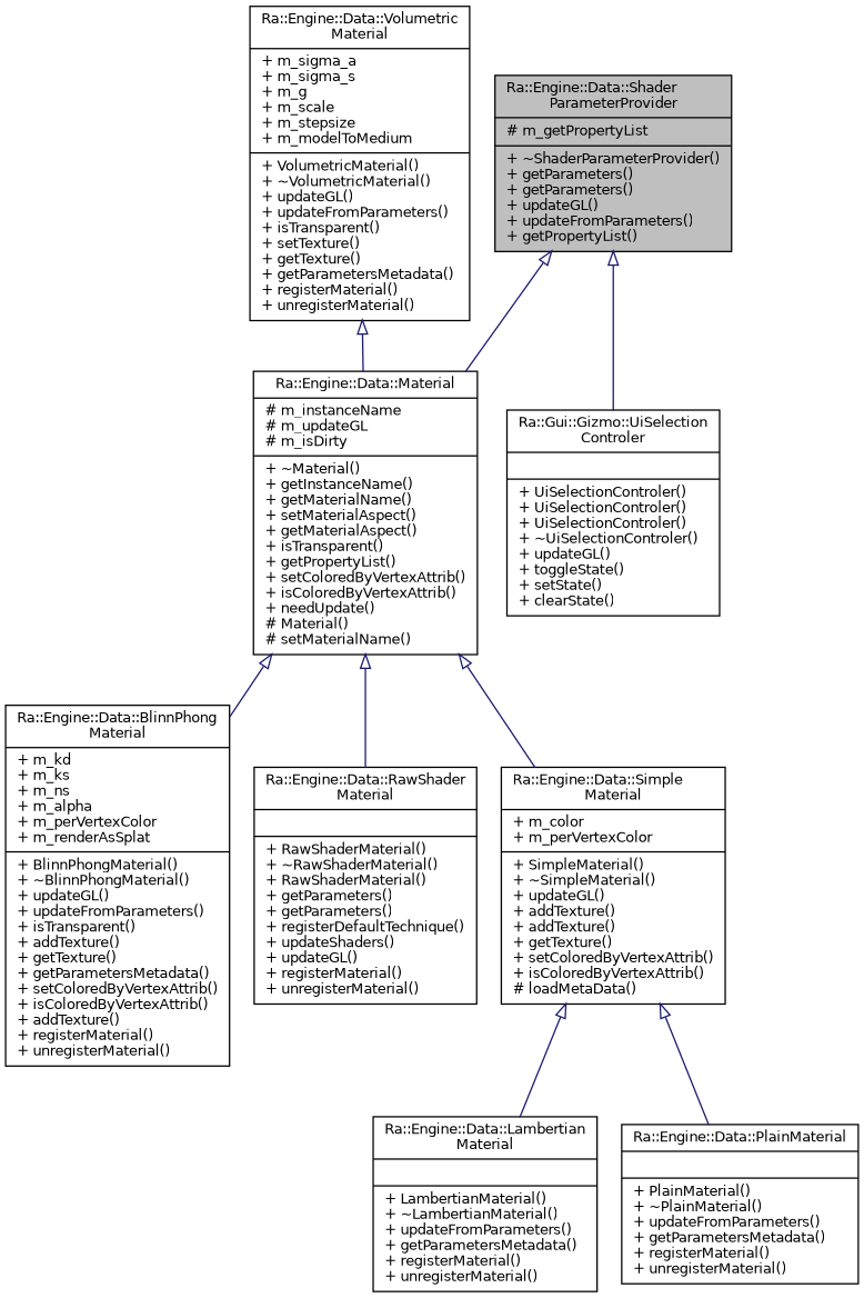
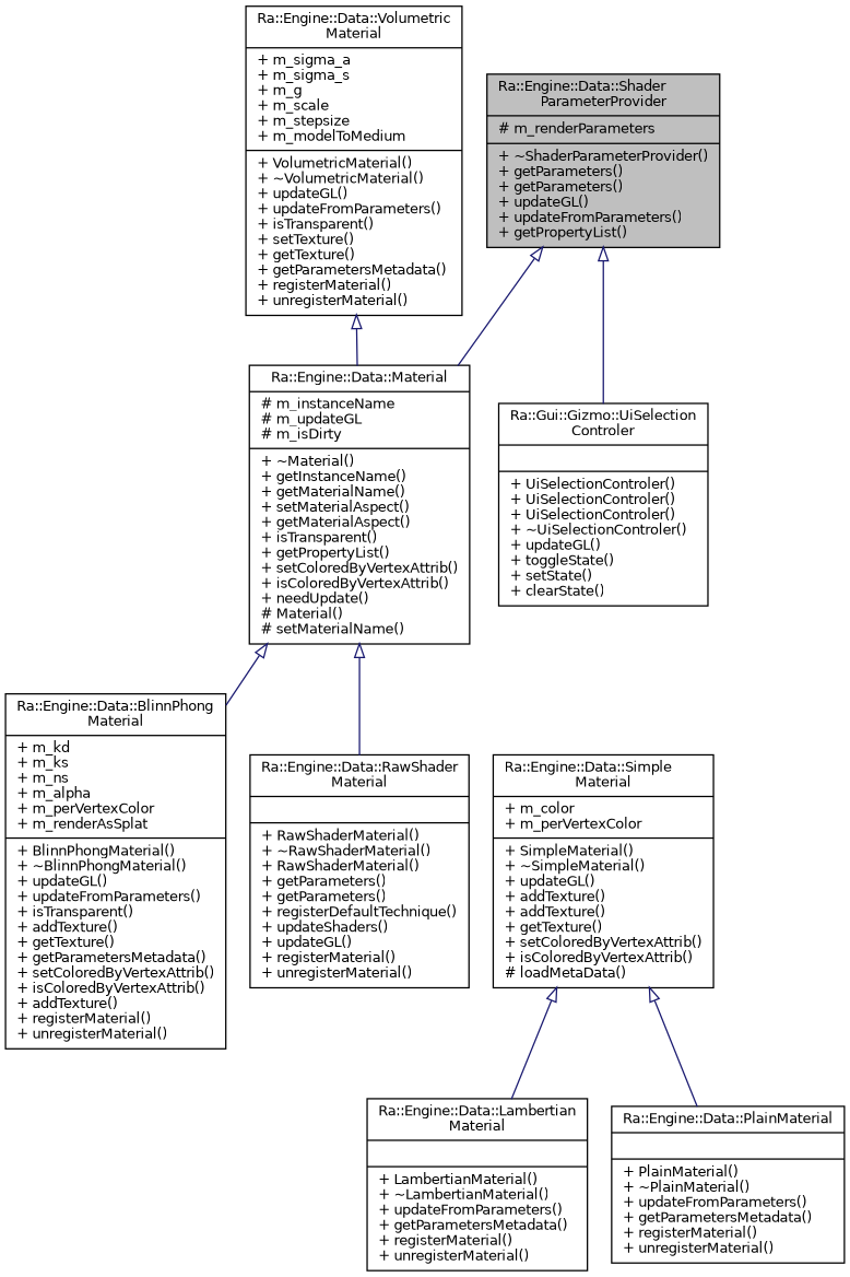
  digraph {
    node [color=black fillcolor=white fontname=Helvetica fontsize=10 shape=record style=filled]
    edge [arrowtail=onormal color=midnightblue dir=back fontname=Helvetica fontsize=10 labelfontname=Helvetica labelfontsize=10 style=solid]
-   n1 [fillcolor=grey75 fontcolor=black height=0.2 label="{Ra::Engine::Data::Shader\lParameterProvider\n|# m_getPropertyList\l|+ ~ShaderParameterProvider()\l+ getParameters()\l+ getParameters()\l+ updateGL()\l+ updateFromParameters()\l+ getPropertyList()\l}" width=0.4]
+   n1 [fillcolor=grey75 fontcolor=black height=0.2 label="{Ra::Engine::Data::Shader\lParameterProvider\n|# m_renderParameters\l|+ ~ShaderParameterProvider()\l+ getParameters()\l+ getParameters()\l+ updateGL()\l+ updateFromParameters()\l+ getPropertyList()\l}" width=0.4]
    n2 [height=0.2 label="{Ra::Engine::Data::Material\n|# m_instanceName\l# m_updateGL\l# m_isDirty\l|+ ~Material()\l+ getInstanceName()\l+ getMaterialName()\l+ setMaterialAspect()\l+ getMaterialAspect()\l+ isTransparent()\l+ getPropertyList()\l+ setColoredByVertexAttrib()\l+ isColoredByVertexAttrib()\l+ needUpdate()\l# Material()\l# setMaterialName()\l}" width=0.4]
    n3 [height=0.2 label="{Ra::Gui::Gizmo::UiSelection\lControler\n||+ UiSelectionControler()\l+ UiSelectionControler()\l+ UiSelectionControler()\l+ ~UiSelectionControler()\l+ updateGL()\l+ toggleState()\l+ setState()\l+ clearState()\l}" width=0.4]
    n4 [height=0.2 label="{Ra::Engine::Data::BlinnPhong\lMaterial\n|+ m_kd\l+ m_ks\l+ m_ns\l+ m_alpha\l+ m_perVertexColor\l+ m_renderAsSplat\l|+ BlinnPhongMaterial()\l+ ~BlinnPhongMaterial()\l+ updateGL()\l+ updateFromParameters()\l+ isTransparent()\l+ addTexture()\l+ getTexture()\l+ getParametersMetadata()\l+ setColoredByVertexAttrib()\l+ isColoredByVertexAttrib()\l+ addTexture()\l+ registerMaterial()\l+ unregisterMaterial()\l}" width=0.4]
    n5 [height=0.2 label="{Ra::Engine::Data::RawShader\lMaterial\n||+ RawShaderMaterial()\l+ ~RawShaderMaterial()\l+ RawShaderMaterial()\l+ getParameters()\l+ getParameters()\l+ registerDefaultTechnique()\l+ updateShaders()\l+ updateGL()\l+ registerMaterial()\l+ unregisterMaterial()\l}" width=0.4]
    n6 [height=0.2 label="{Ra::Engine::Data::Simple\lMaterial\n|+ m_color\l+ m_perVertexColor\l|+ SimpleMaterial()\l+ ~SimpleMaterial()\l+ updateGL()\l+ addTexture()\l+ addTexture()\l+ getTexture()\l+ setColoredByVertexAttrib()\l+ isColoredByVertexAttrib()\l# loadMetaData()\l}" width=0.4]
    n7 [height=0.2 label="{Ra::Engine::Data::Lambertian\lMaterial\n||+ LambertianMaterial()\l+ ~LambertianMaterial()\l+ updateFromParameters()\l+ getParametersMetadata()\l+ registerMaterial()\l+ unregisterMaterial()\l}" width=0.4]
    n8 [height=0.2 label="{Ra::Engine::Data::PlainMaterial\n||+ PlainMaterial()\l+ ~PlainMaterial()\l+ updateFromParameters()\l+ getParametersMetadata()\l+ registerMaterial()\l+ unregisterMaterial()\l}" width=0.4]
    n9 [height=0.2 label="{Ra::Engine::Data::Volumetric\lMaterial\n|+ m_sigma_a\l+ m_sigma_s\l+ m_g\l+ m_scale\l+ m_stepsize\l+ m_modelToMedium\l|+ VolumetricMaterial()\l+ ~VolumetricMaterial()\l+ updateGL()\l+ updateFromParameters()\l+ isTransparent()\l+ setTexture()\l+ getTexture()\l+ getParametersMetadata()\l+ registerMaterial()\l+ unregisterMaterial()\l}" width=0.4]
    n1 -> n2
    n1 -> n3
    n2 -> n4
    n2 -> n5
-   n2 -> n6
    n6 -> n7
    n6 -> n8
    n9 -> n2
  }
